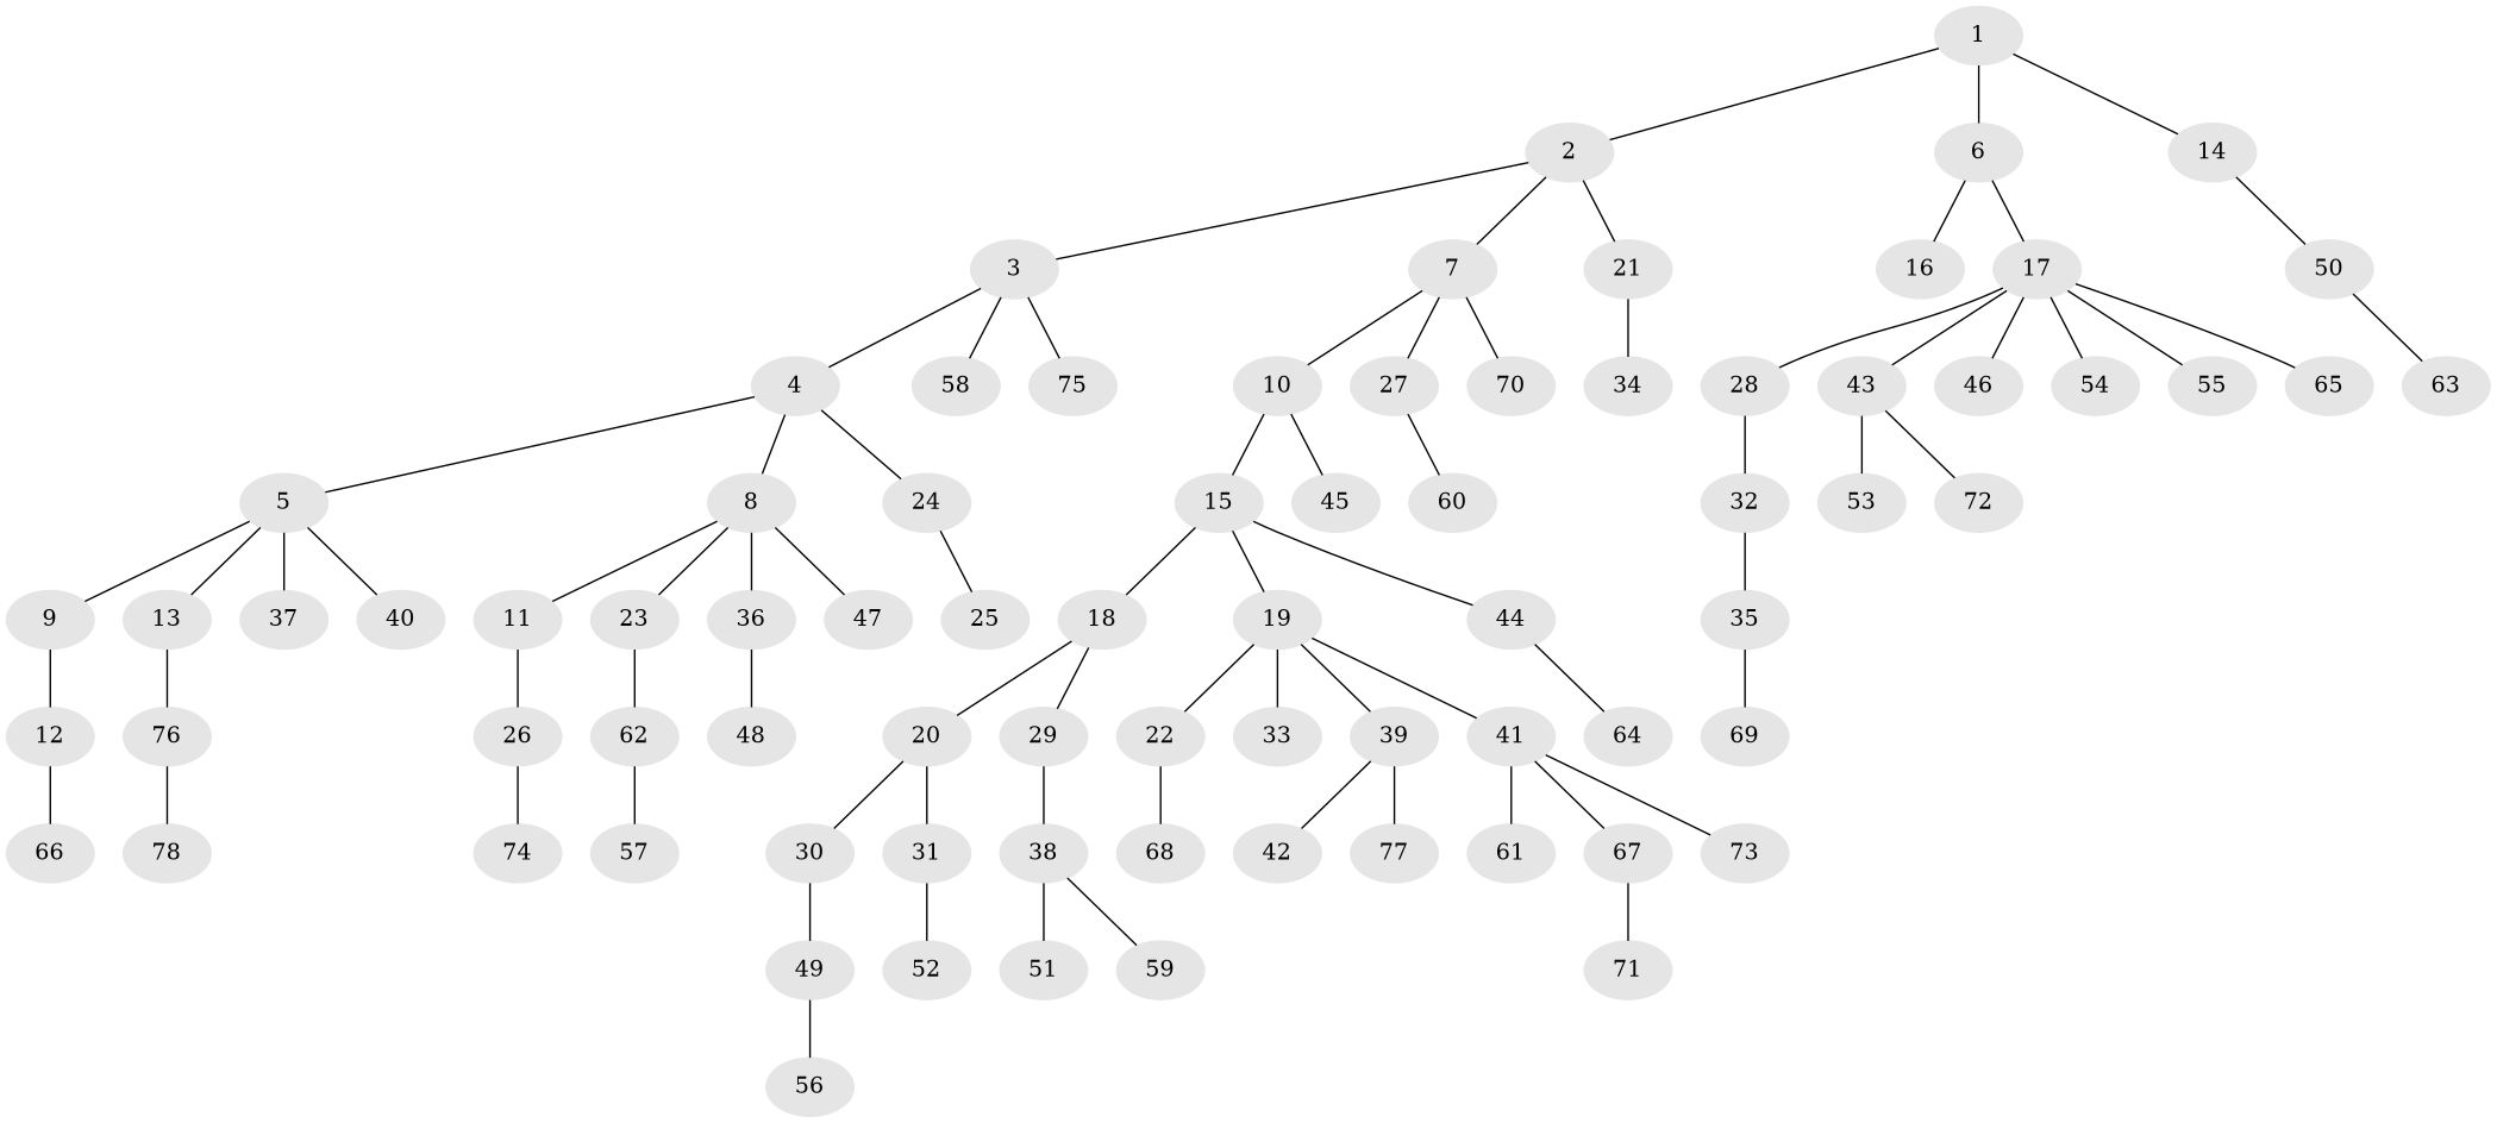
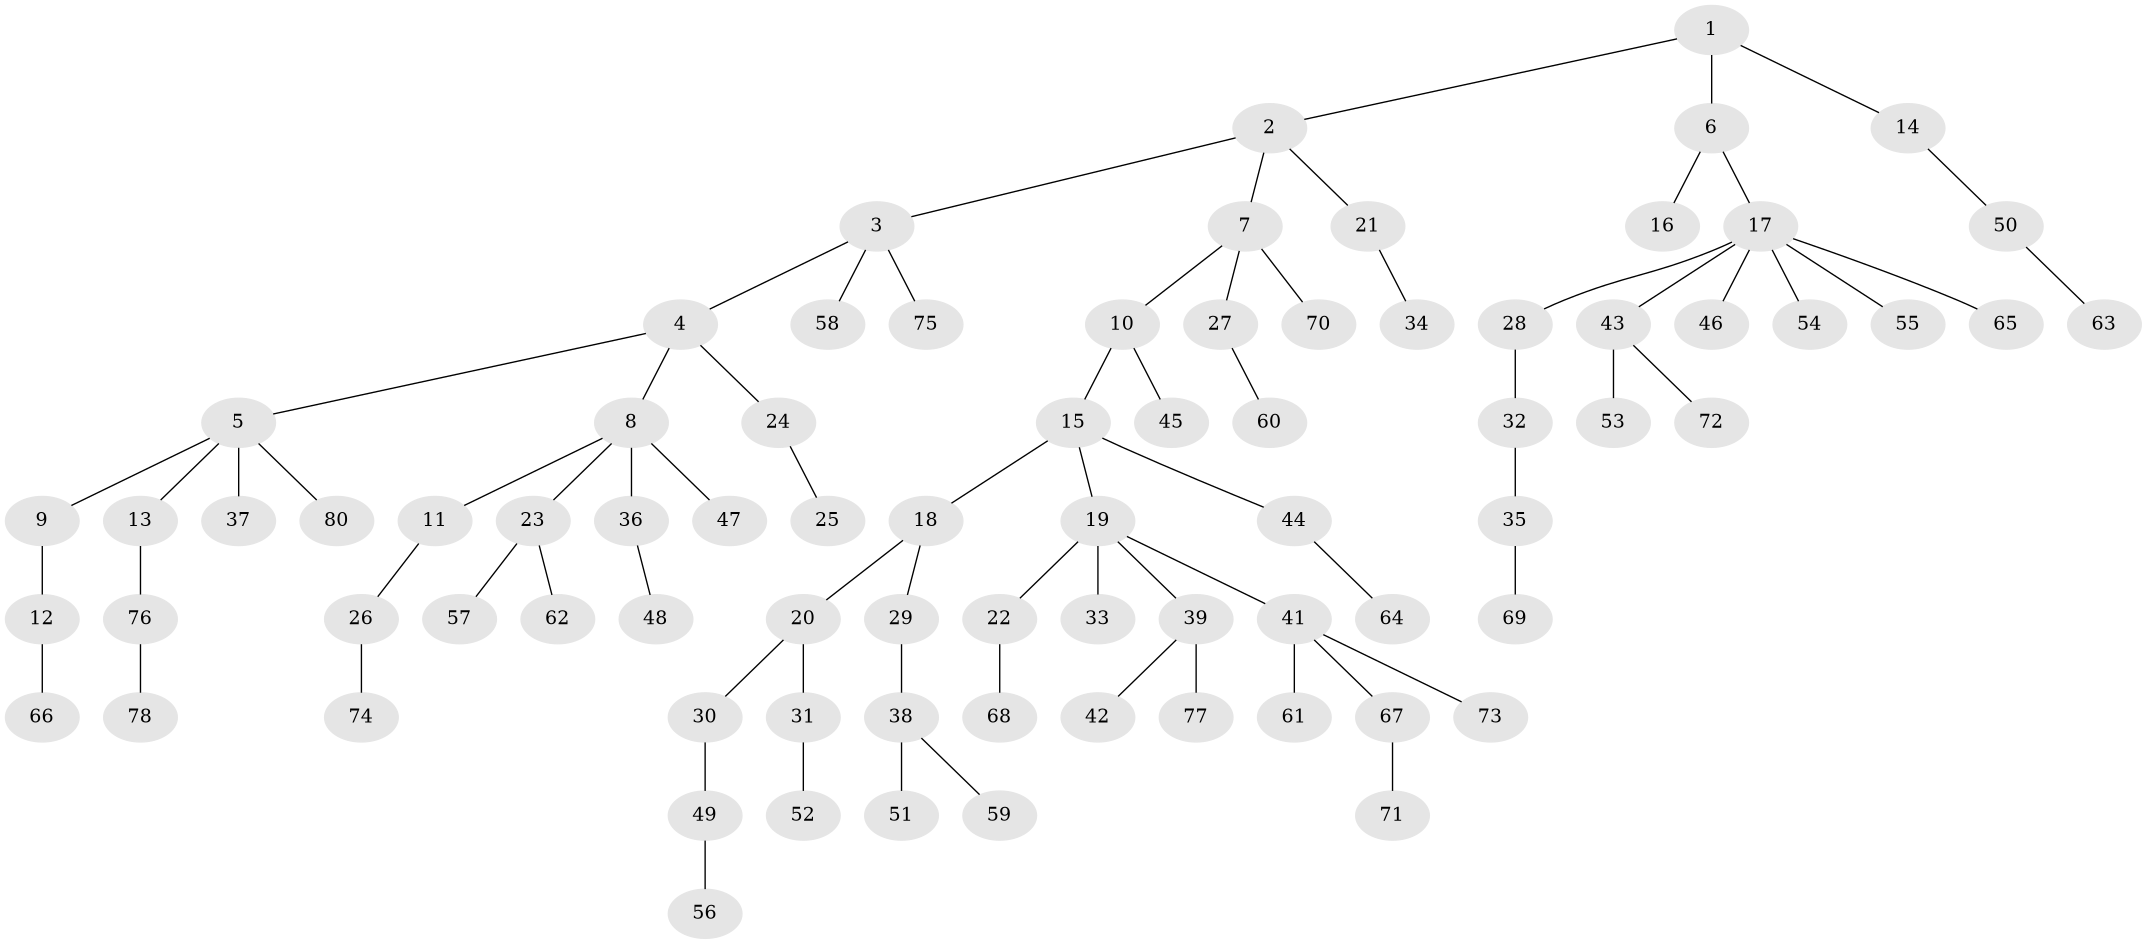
  graph {
    node [color=gray90 style=filled]
    1
    2
    6
    14
    3
    7
    21
    16
    17
    50
    4
    58
    75
    10
    27
    70
    34
    5
    8
    24
    9
    13
    37
-   40
+   40 [label=80]
    11
    23
    36
    47
    25
    12
    76
    28
    43
    46
    54
    55
    65
    15
    45
    60
    26
    57
    62
    48
    66
    18
    19
    44
    74
    78
    20
    29
    22
    33
    39
    41
    64
    63
    32
    53
    72
    30
    31
    38
    68
    42
    77
    61
    67
    73
    49
    52
    35
    51
    59
    56
    69
    71
    1 -- 2
    1 -- 6
    1 -- 14
    2 -- 3
    2 -- 7
    2 -- 21
    6 -- 16
    6 -- 17
    14 -- 50
    3 -- 4
    3 -- 58
    3 -- 75
    7 -- 10
    7 -- 27
    7 -- 70
    21 -- 34
    17 -- 28
    17 -- 43
    17 -- 46
    17 -- 54
    17 -- 55
    17 -- 65
    50 -- 63
    4 -- 5
    4 -- 8
    4 -- 24
    10 -- 15
    10 -- 45
    27 -- 60
    5 -- 9
    5 -- 13
    5 -- 37
    5 -- 40
    8 -- 11
    8 -- 23
    8 -- 36
    8 -- 47
    24 -- 25
    9 -- 12
    13 -- 76
    11 -- 26
-   62 -- 57
+   23 -- 57
    23 -- 62
    36 -- 48
    12 -- 66
    76 -- 78
    28 -- 32
    43 -- 53
    43 -- 72
    15 -- 18
    15 -- 19
    15 -- 44
    26 -- 74
    18 -- 20
    18 -- 29
    19 -- 22
    19 -- 33
    19 -- 39
    19 -- 41
    44 -- 64
    20 -- 30
    20 -- 31
    29 -- 38
    22 -- 68
    39 -- 42
    39 -- 77
    41 -- 61
    41 -- 67
    41 -- 73
    32 -- 35
    30 -- 49
    31 -- 52
    38 -- 51
    38 -- 59
    67 -- 71
    49 -- 56
    35 -- 69
  }
